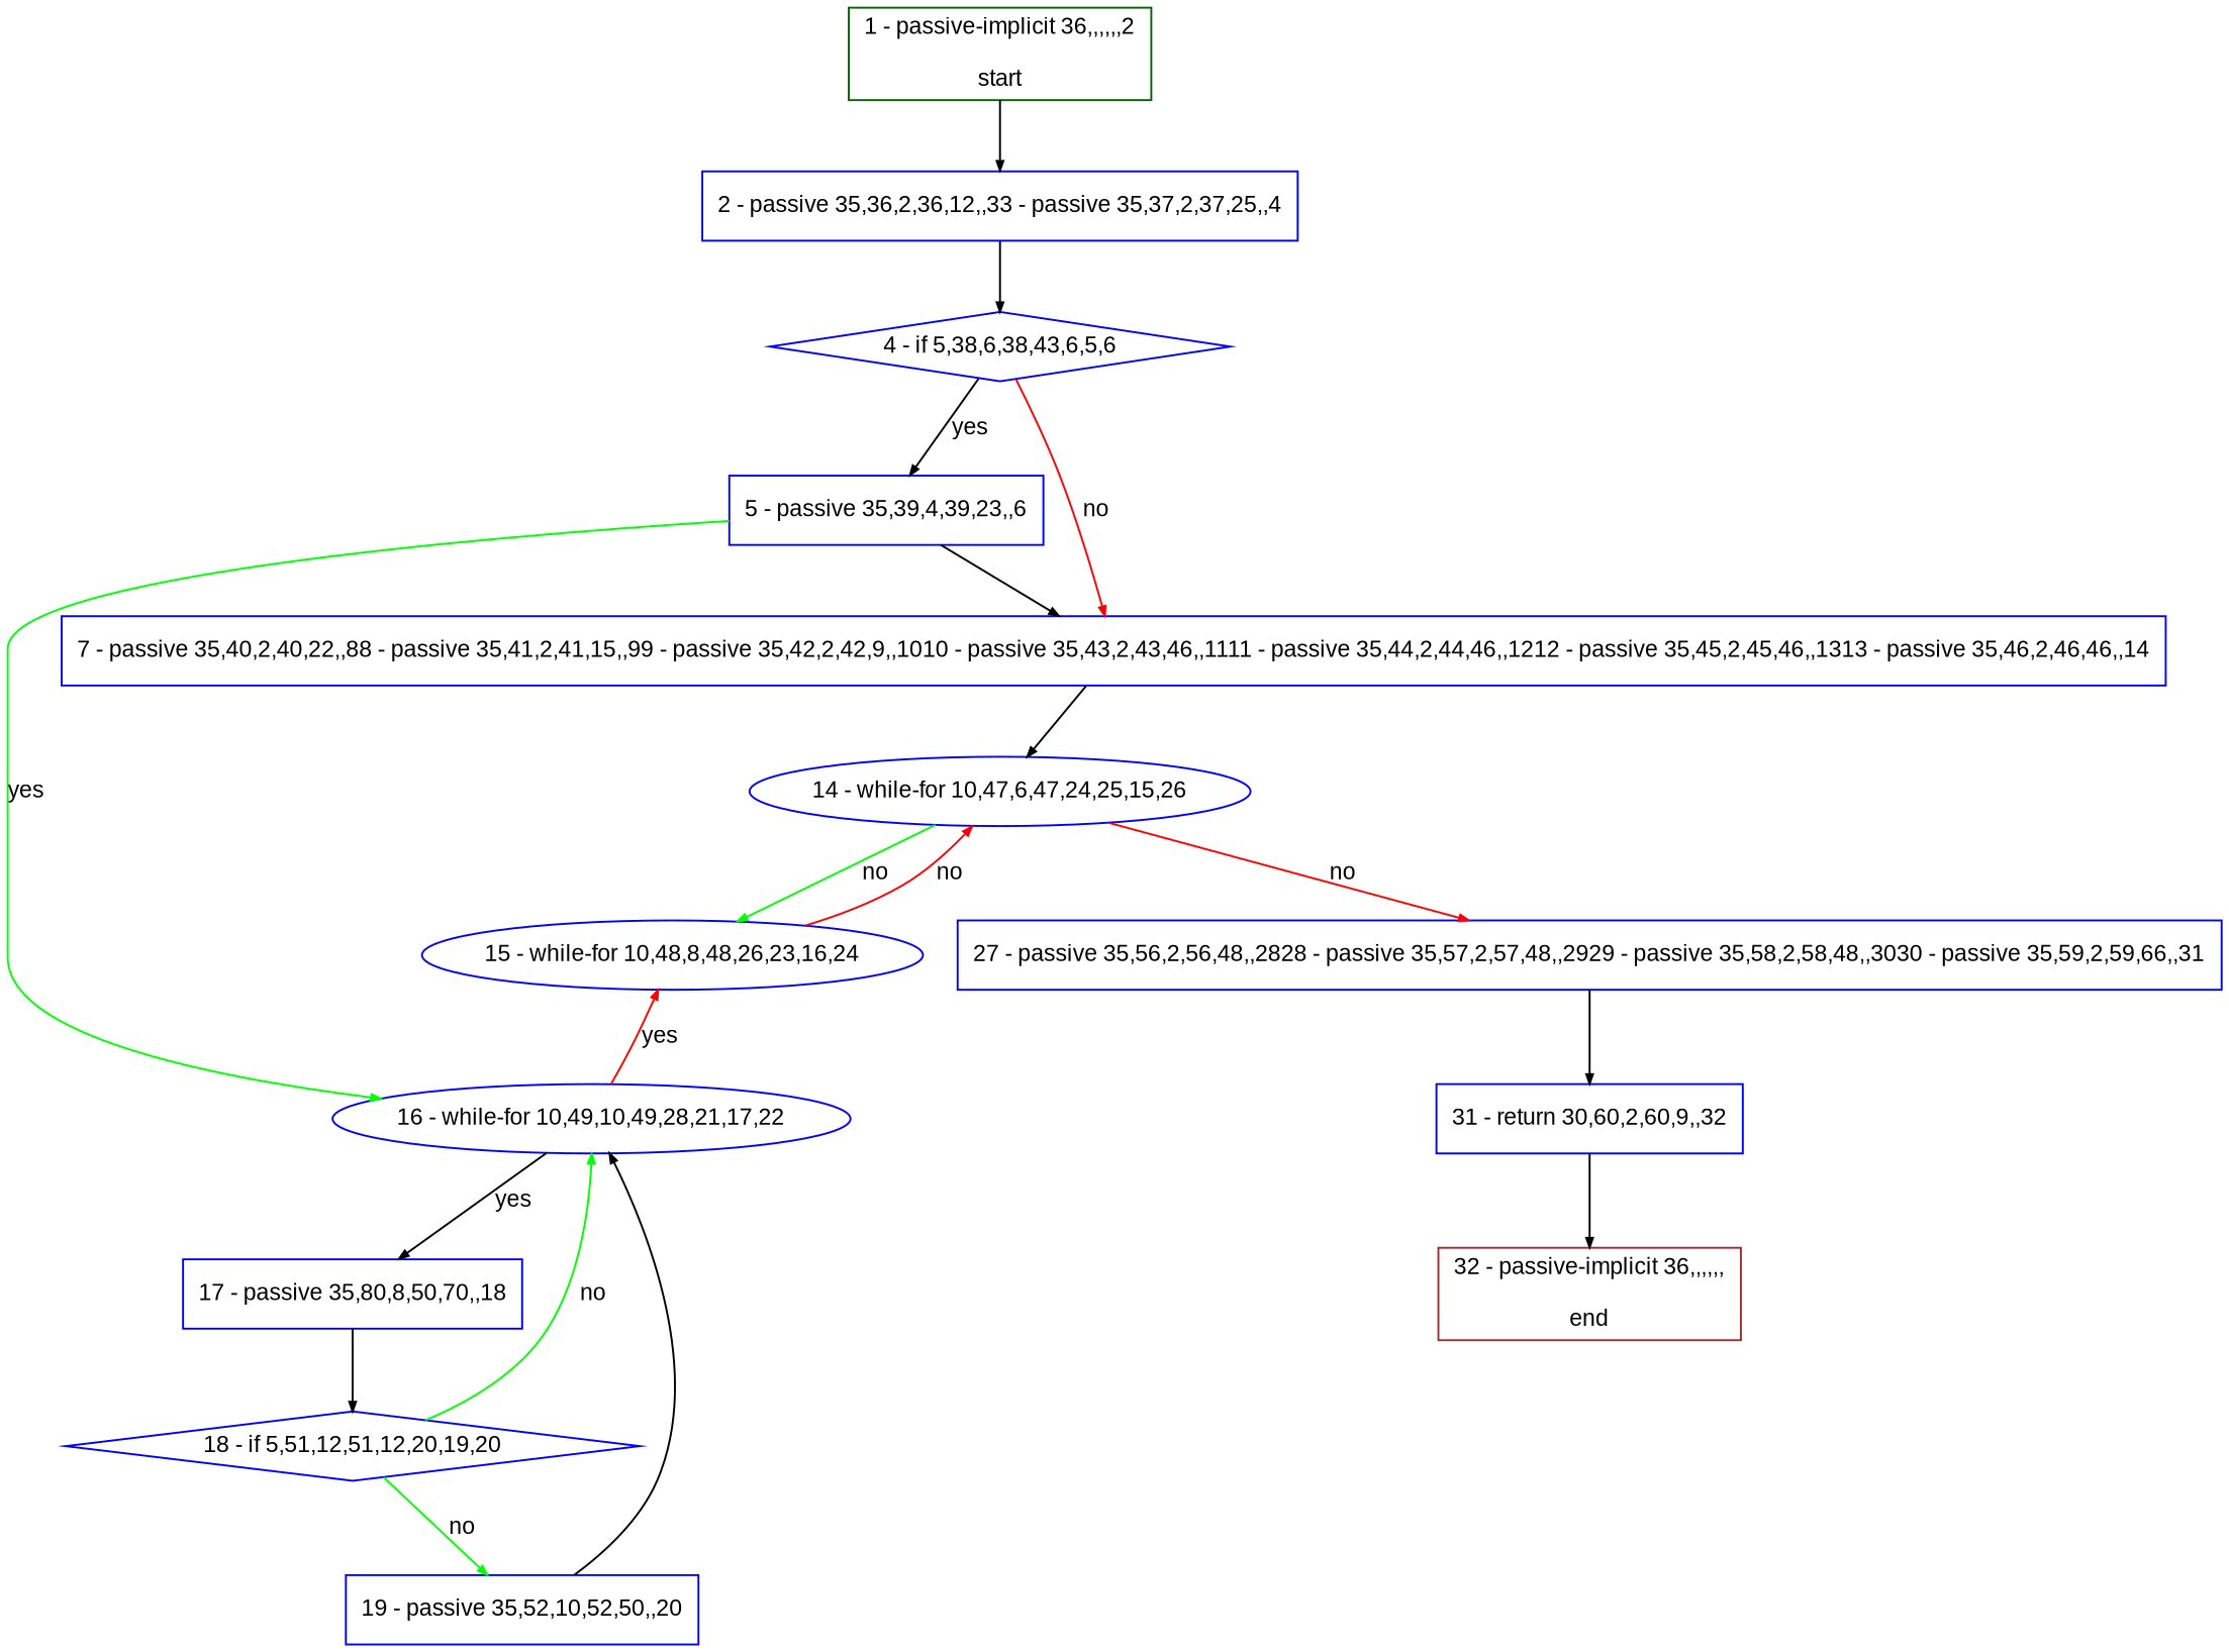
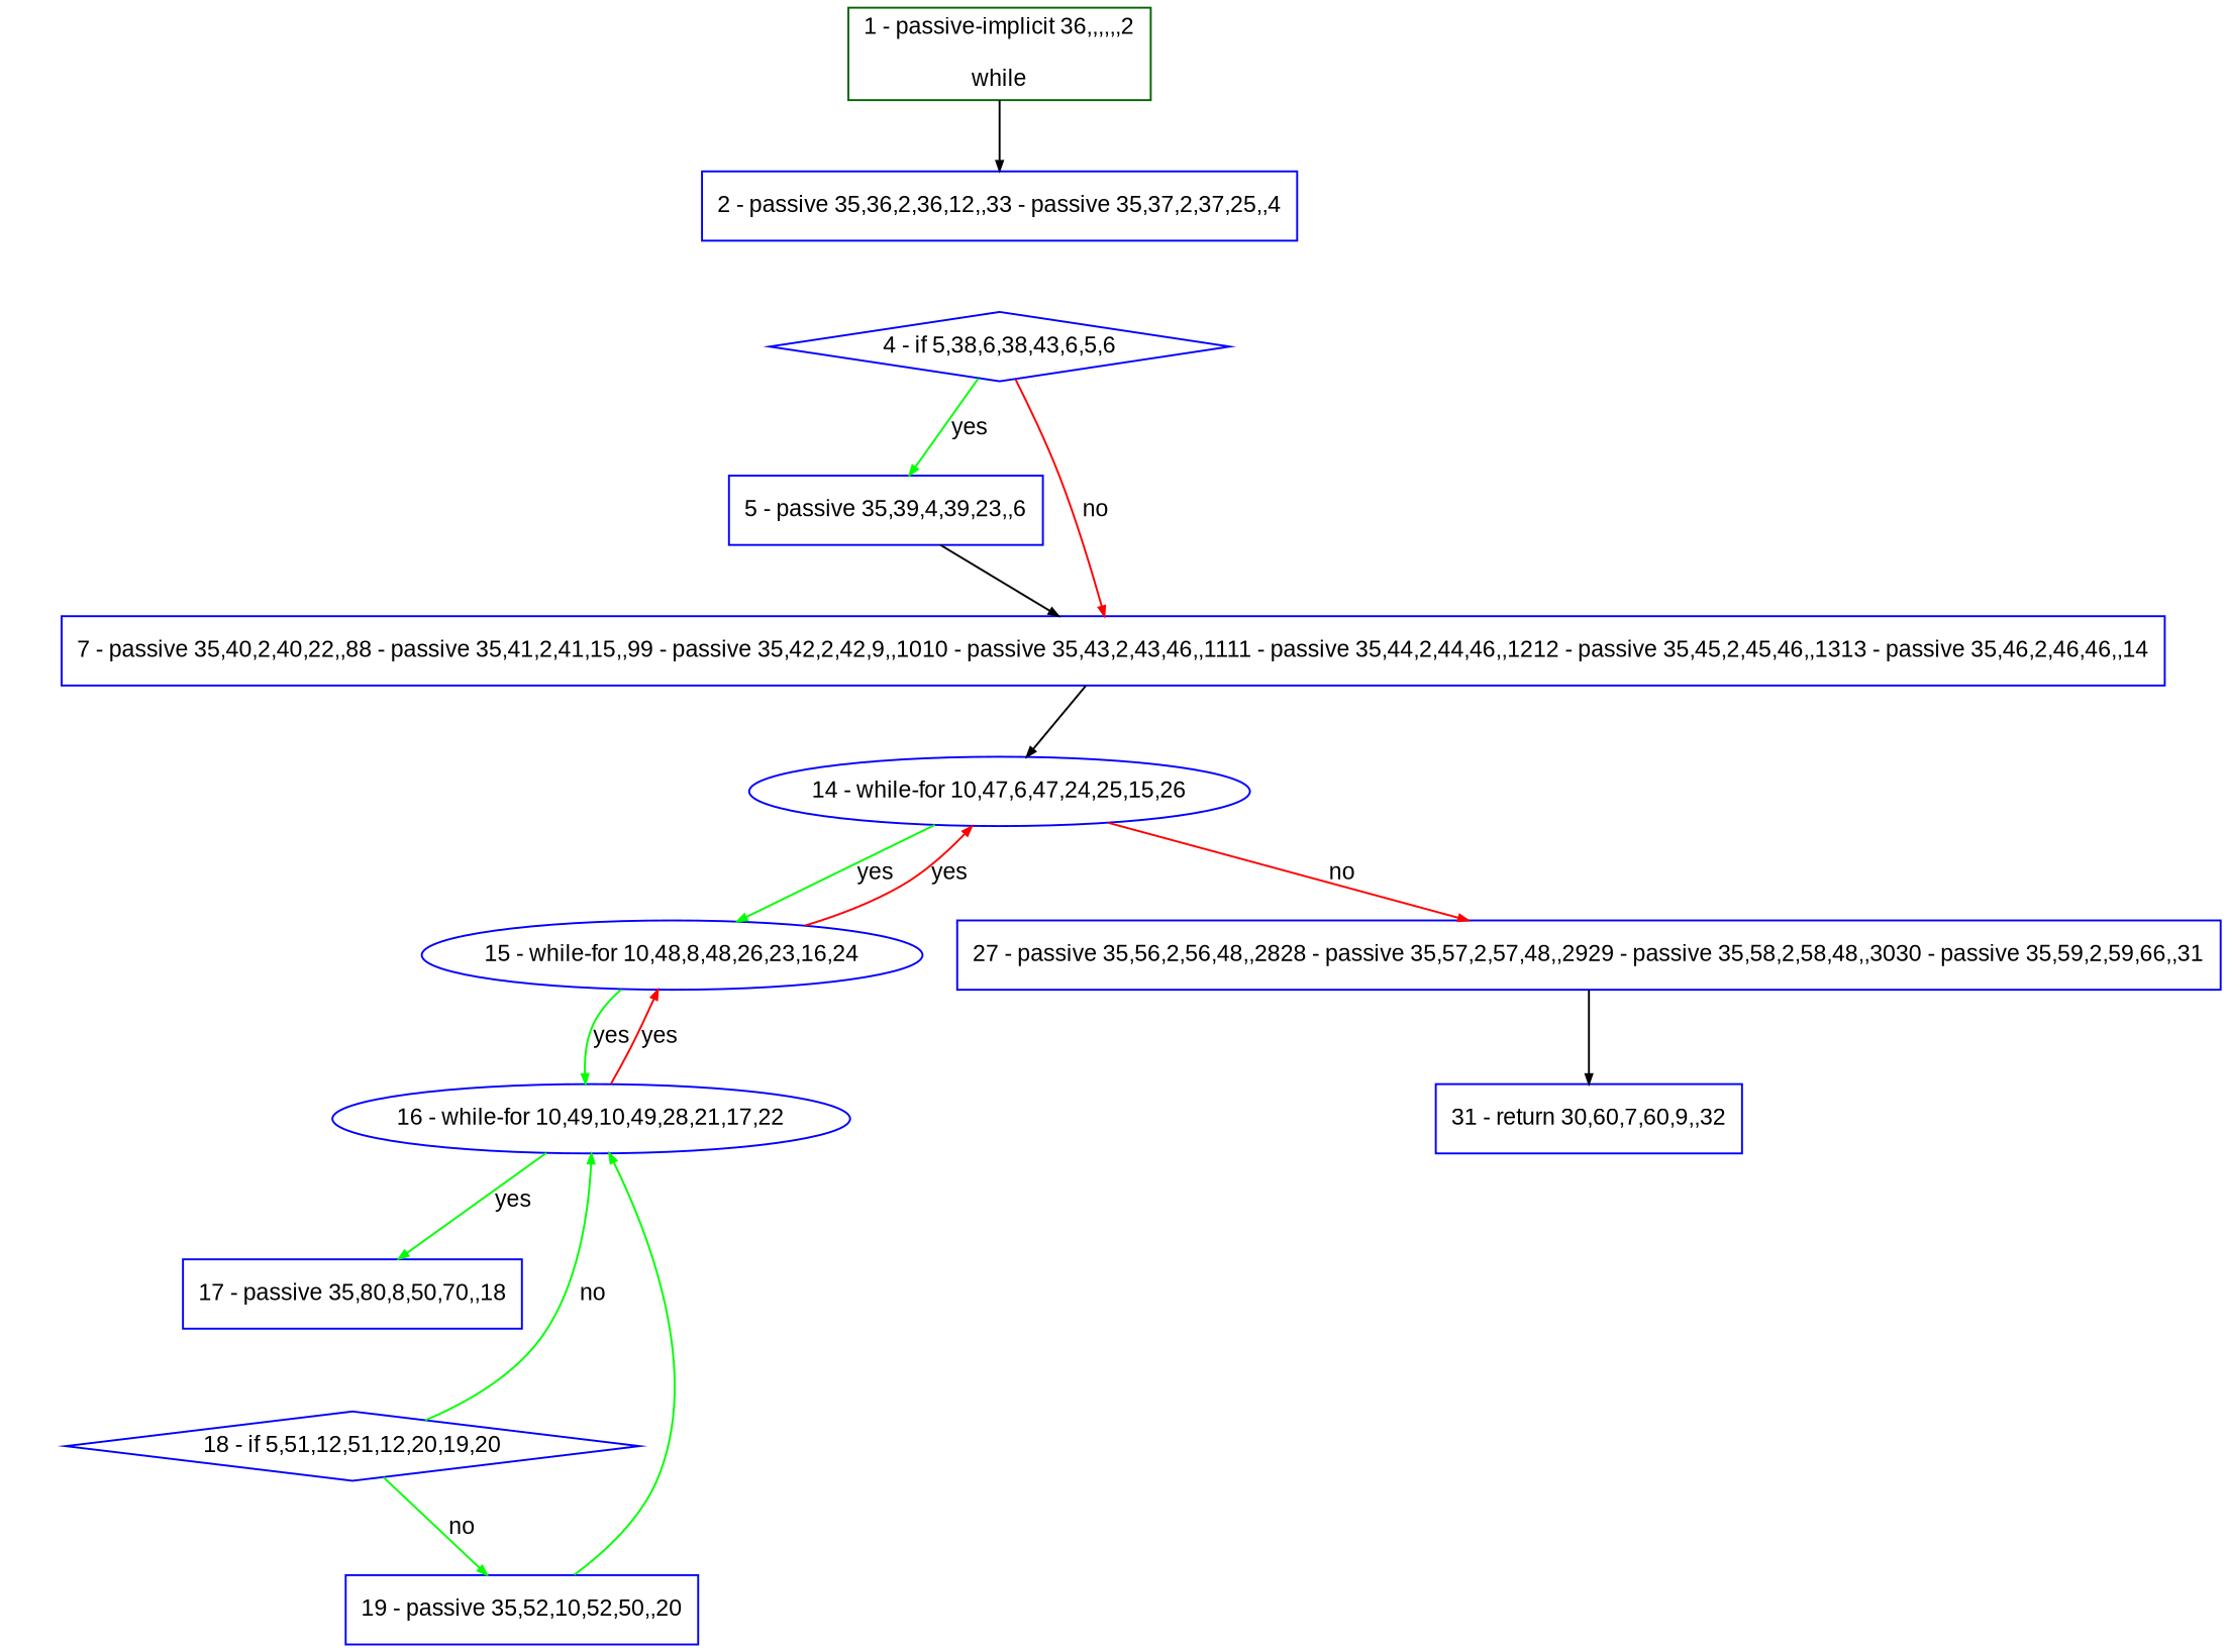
  digraph {
    bgcolor=white
    compound=true
    fillcolor="#FFFFCC"
    fontname=Arial
    fontsize=12
    pack=true
    packmode=clust
    style="rounded,filled"
    node [color="#0000ff" compound=true fillcolor="#ffffff" fixedsize=false fontname=Arial fontsize=12 node_initialized=no shape=box style=filled]
    edge [arrowhead=normal arrowsize=0.5 arrowtail=none color="#000000" compound=true dir=forward fontcolor=black fontname=Arial fontsize=12]
    n1 [label="2 - passive 35,36,2,36,12,,33 - passive 35,37,2,37,25,,4"]
    n2 [label="4 - if 5,38,6,38,43,6,5,6" shape=diamond]
    n3 [label="5 - passive 35,39,4,39,23,,6"]
    n4 [label="7 - passive 35,40,2,40,22,,88 - passive 35,41,2,41,15,,99 - passive 35,42,2,42,9,,1010 - passive 35,43,2,43,46,,1111 - passive 35,44,2,44,46,,1212 - passive 35,45,2,45,46,,1313 - passive 35,46,2,46,46,,14"]
-   n5 [color="#006400" label="1 - passive-implicit 36,,,,,,2\n\nstart"]
+   n5 [color="#006400" label="1 - passive-implicit 36,,,,,,2\n\nwhile"]
    n6 [label="14 - while-for 10,47,6,47,24,25,15,26" shape=oval]
    n7 [label="15 - while-for 10,48,8,48,26,23,16,24" shape=oval]
    n8 [label="27 - passive 35,56,2,56,48,,2828 - passive 35,57,2,57,48,,2929 - passive 35,58,2,58,48,,3030 - passive 35,59,2,59,66,,31"]
    n9 [label="16 - while-for 10,49,10,49,28,21,17,22" shape=oval]
-   n10 [label="31 - return 30,60,2,60,9,,32"]
+   n10 [label="31 - return 30,60,7,60,9,,32"]
    n11 [label="17 - passive 35,80,8,50,70,,18"]
-   n12 [color="#a52a2a" label="32 - passive-implicit 36,,,,,,\n\nend"]
    n13 [label="18 - if 5,51,12,51,12,20,19,20" shape=diamond]
    n14 [label="19 - passive 35,52,10,52,50,,20"]
-   n1 -> n2
-   n2 -> n3 [label=yes]
+   n2 -> n3 [color="#00ff00" label=yes]
    n2 -> n4 [color="#ff0000" label=no]
    n3 -> n4
    n4 -> n6
    n5 -> n1
-   n6 -> n7 [color="#00ff00" label=no]
+   n6 -> n7 [color="#00ff00" label=yes]
    n6 -> n8 [color="#ff0000" label=no]
-   n7 -> n6 [color="#ff0000" label=no]
-   n3 -> n9 [color="#00ff00" label=yes]
+   n7 -> n6 [color="#ff0000" label=yes]
+   n7 -> n9 [color="#00ff00" label=yes]
    n8 -> n10
    n9 -> n7 [color="#ff0000" label=yes]
-   n9 -> n11 [label=yes]
-   n10 -> n12
-   n11 -> n13
+   n9 -> n11 [color="#00ff00" label=yes]
    n13 -> n9 [color="#00ff00" label=no]
    n13 -> n14 [color="#00ff00" label=no]
-   n14 -> n9
+   n14 -> n9 [color="#00ff00"]
  }
